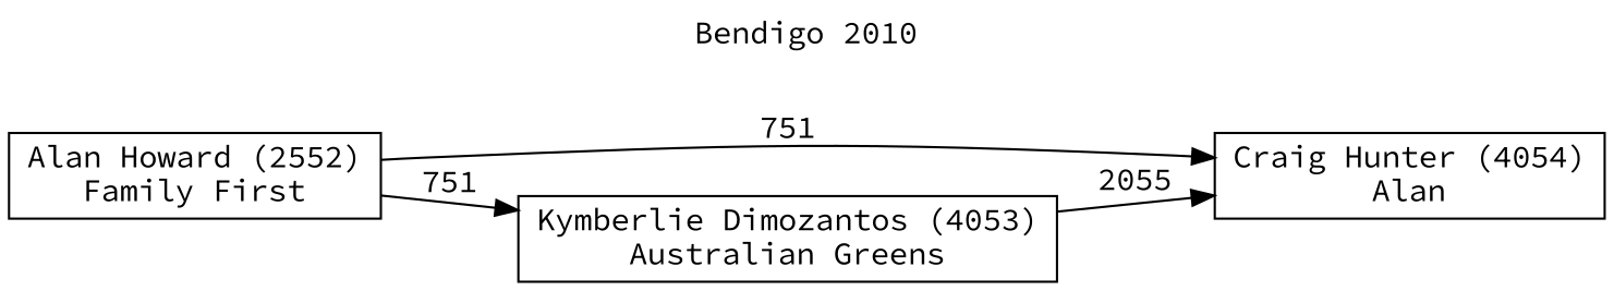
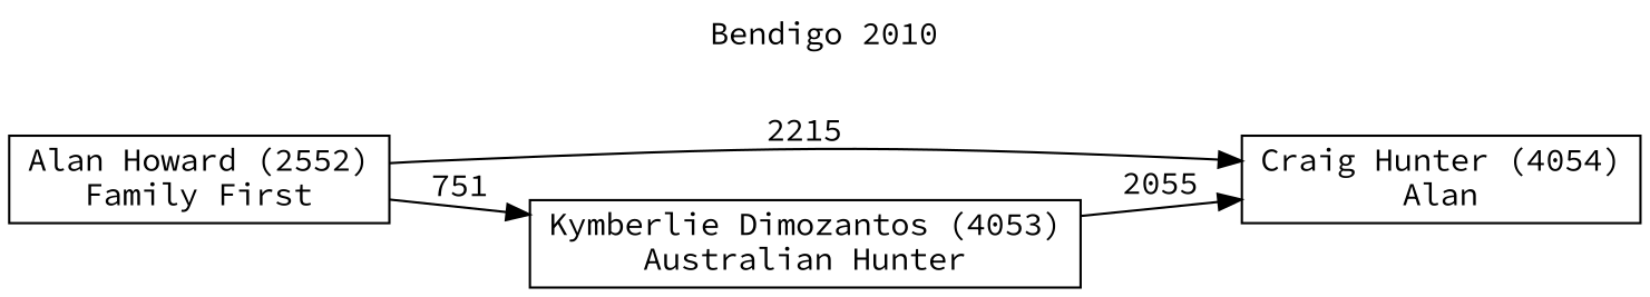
  digraph {
    fontname="Source Code Pro"
    label="Bendigo 2010"
    labelloc=t
    mclimit=10
    rankdir=LR
    node [fontname="Source Code Pro" shape=box]
    edge [fontname="Source Code Pro"]
    n1 [label="Craig Hunter (4054)\nAlan"]
-   n2 [label="Kymberlie Dimozantos (4053)\nAustralian Greens"]
+   n2 [label="Kymberlie Dimozantos (4053)\nAustralian Hunter"]
    n3 [label="Alan Howard (2552)\nFamily First"]
    n2 -> n1 [label=2055]
-   n3 -> n1 [label=751]
+   n3 -> n1 [label=2215]
    n3 -> n2 [label=751]
  }
